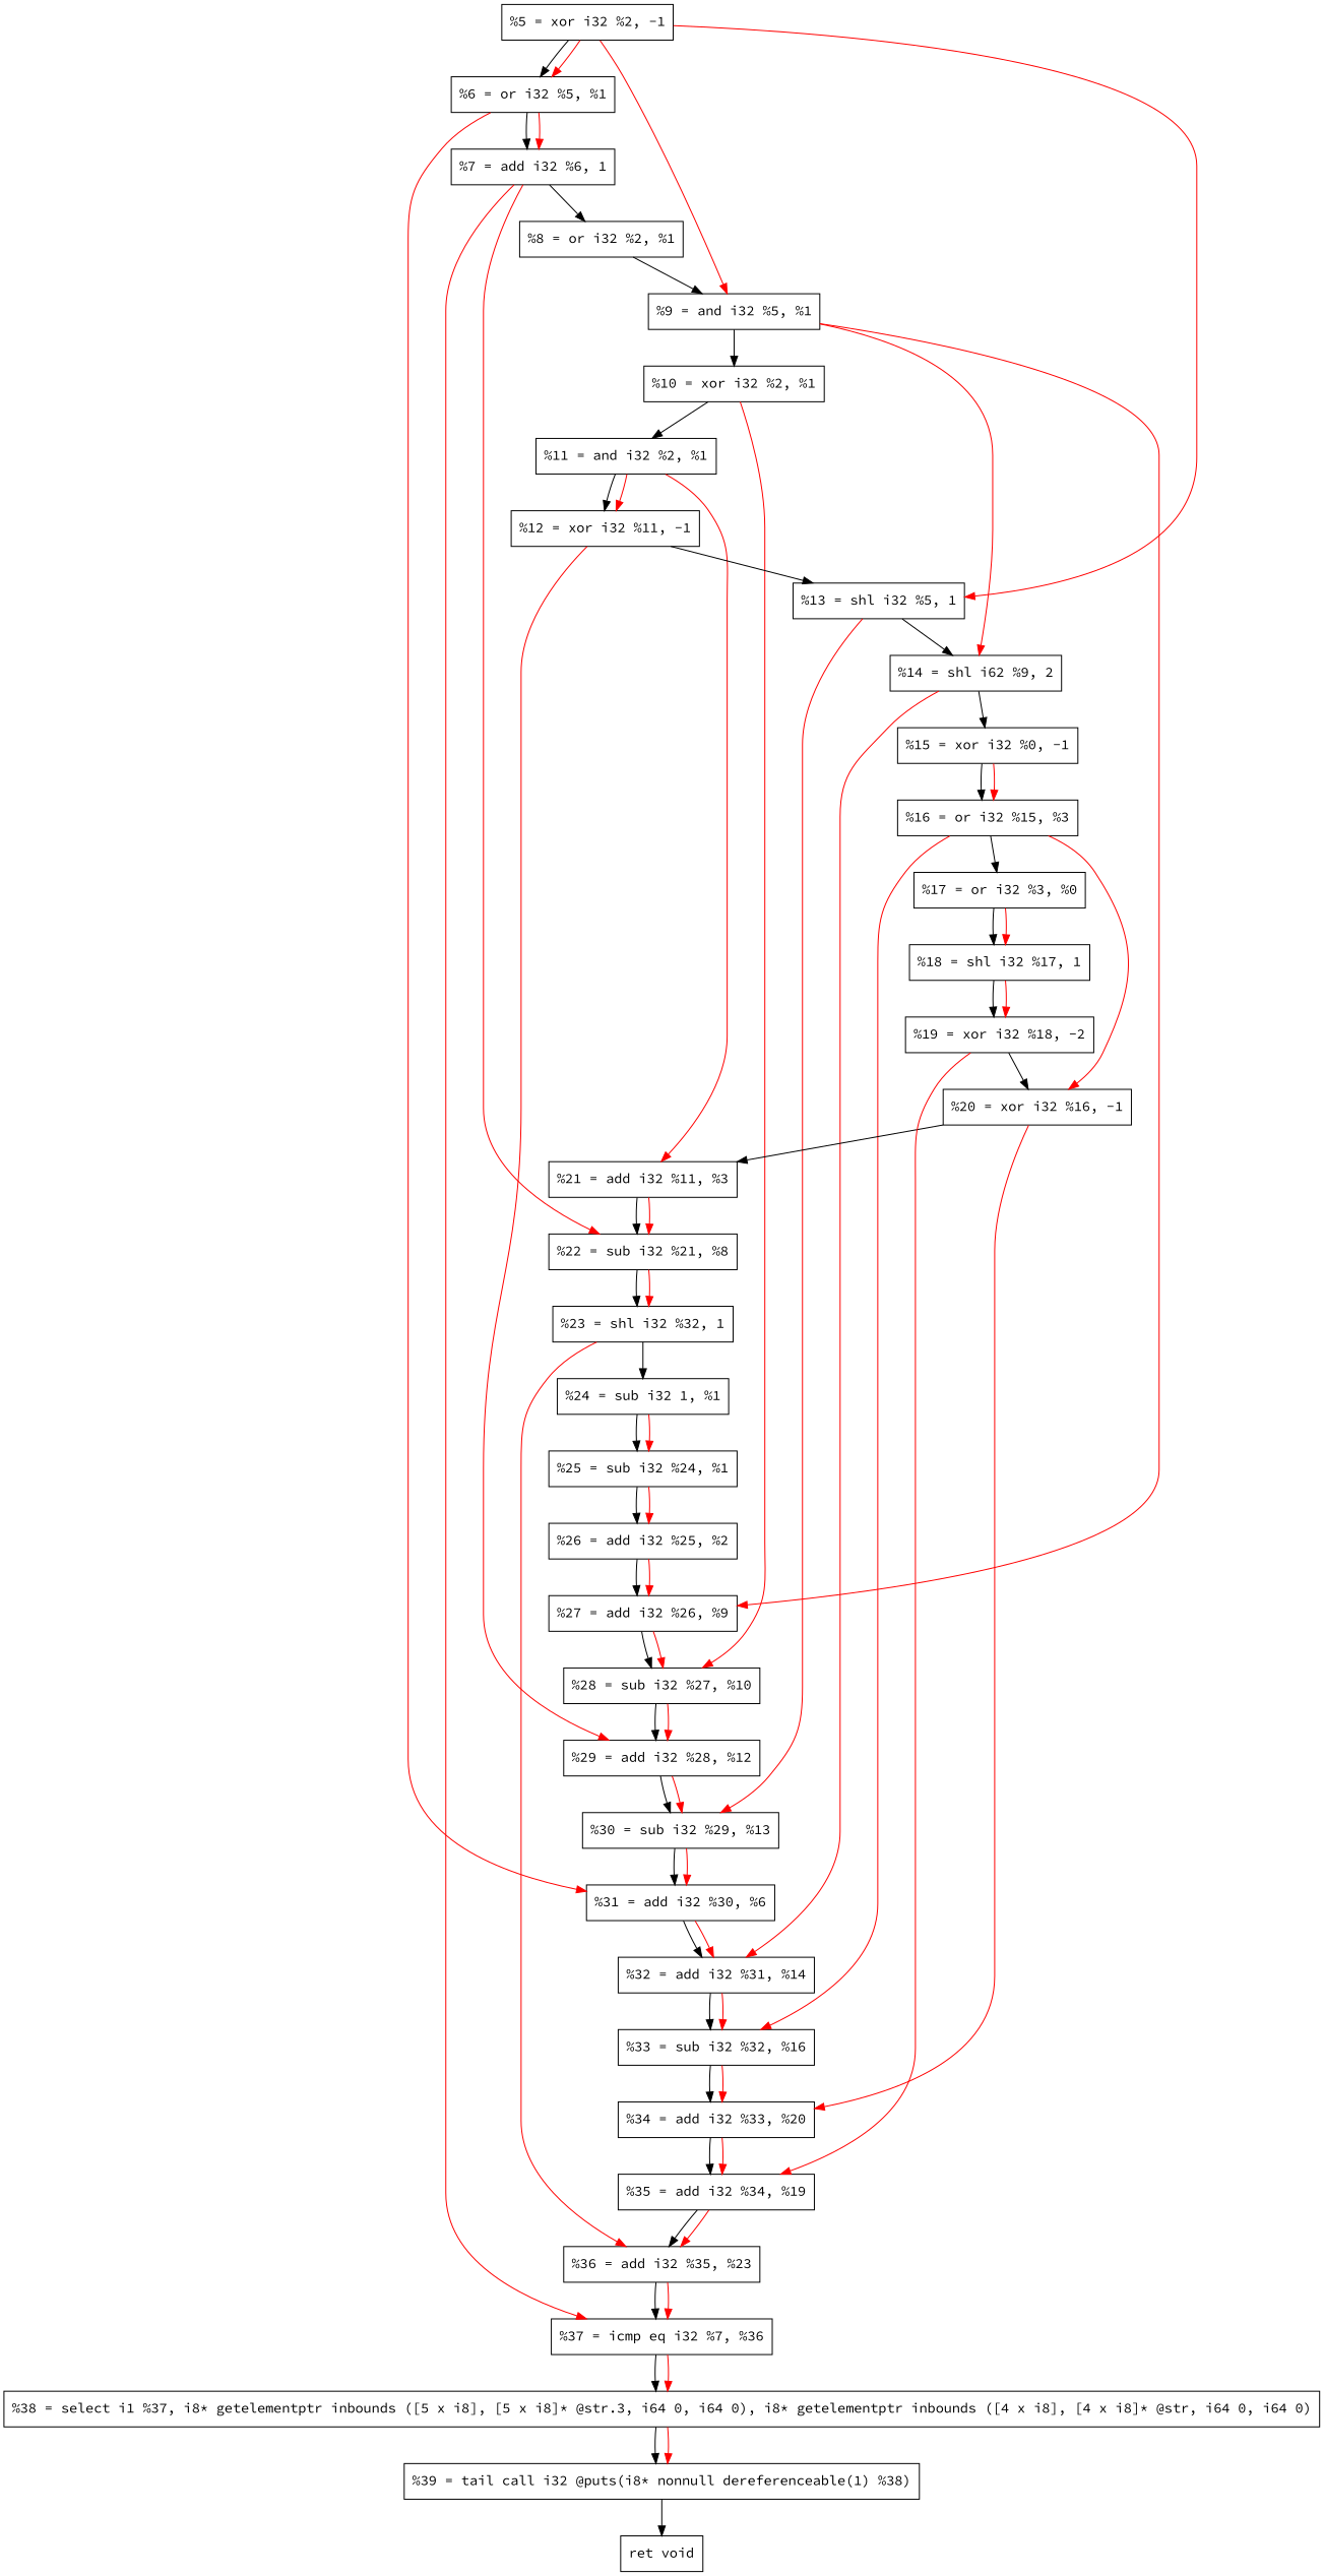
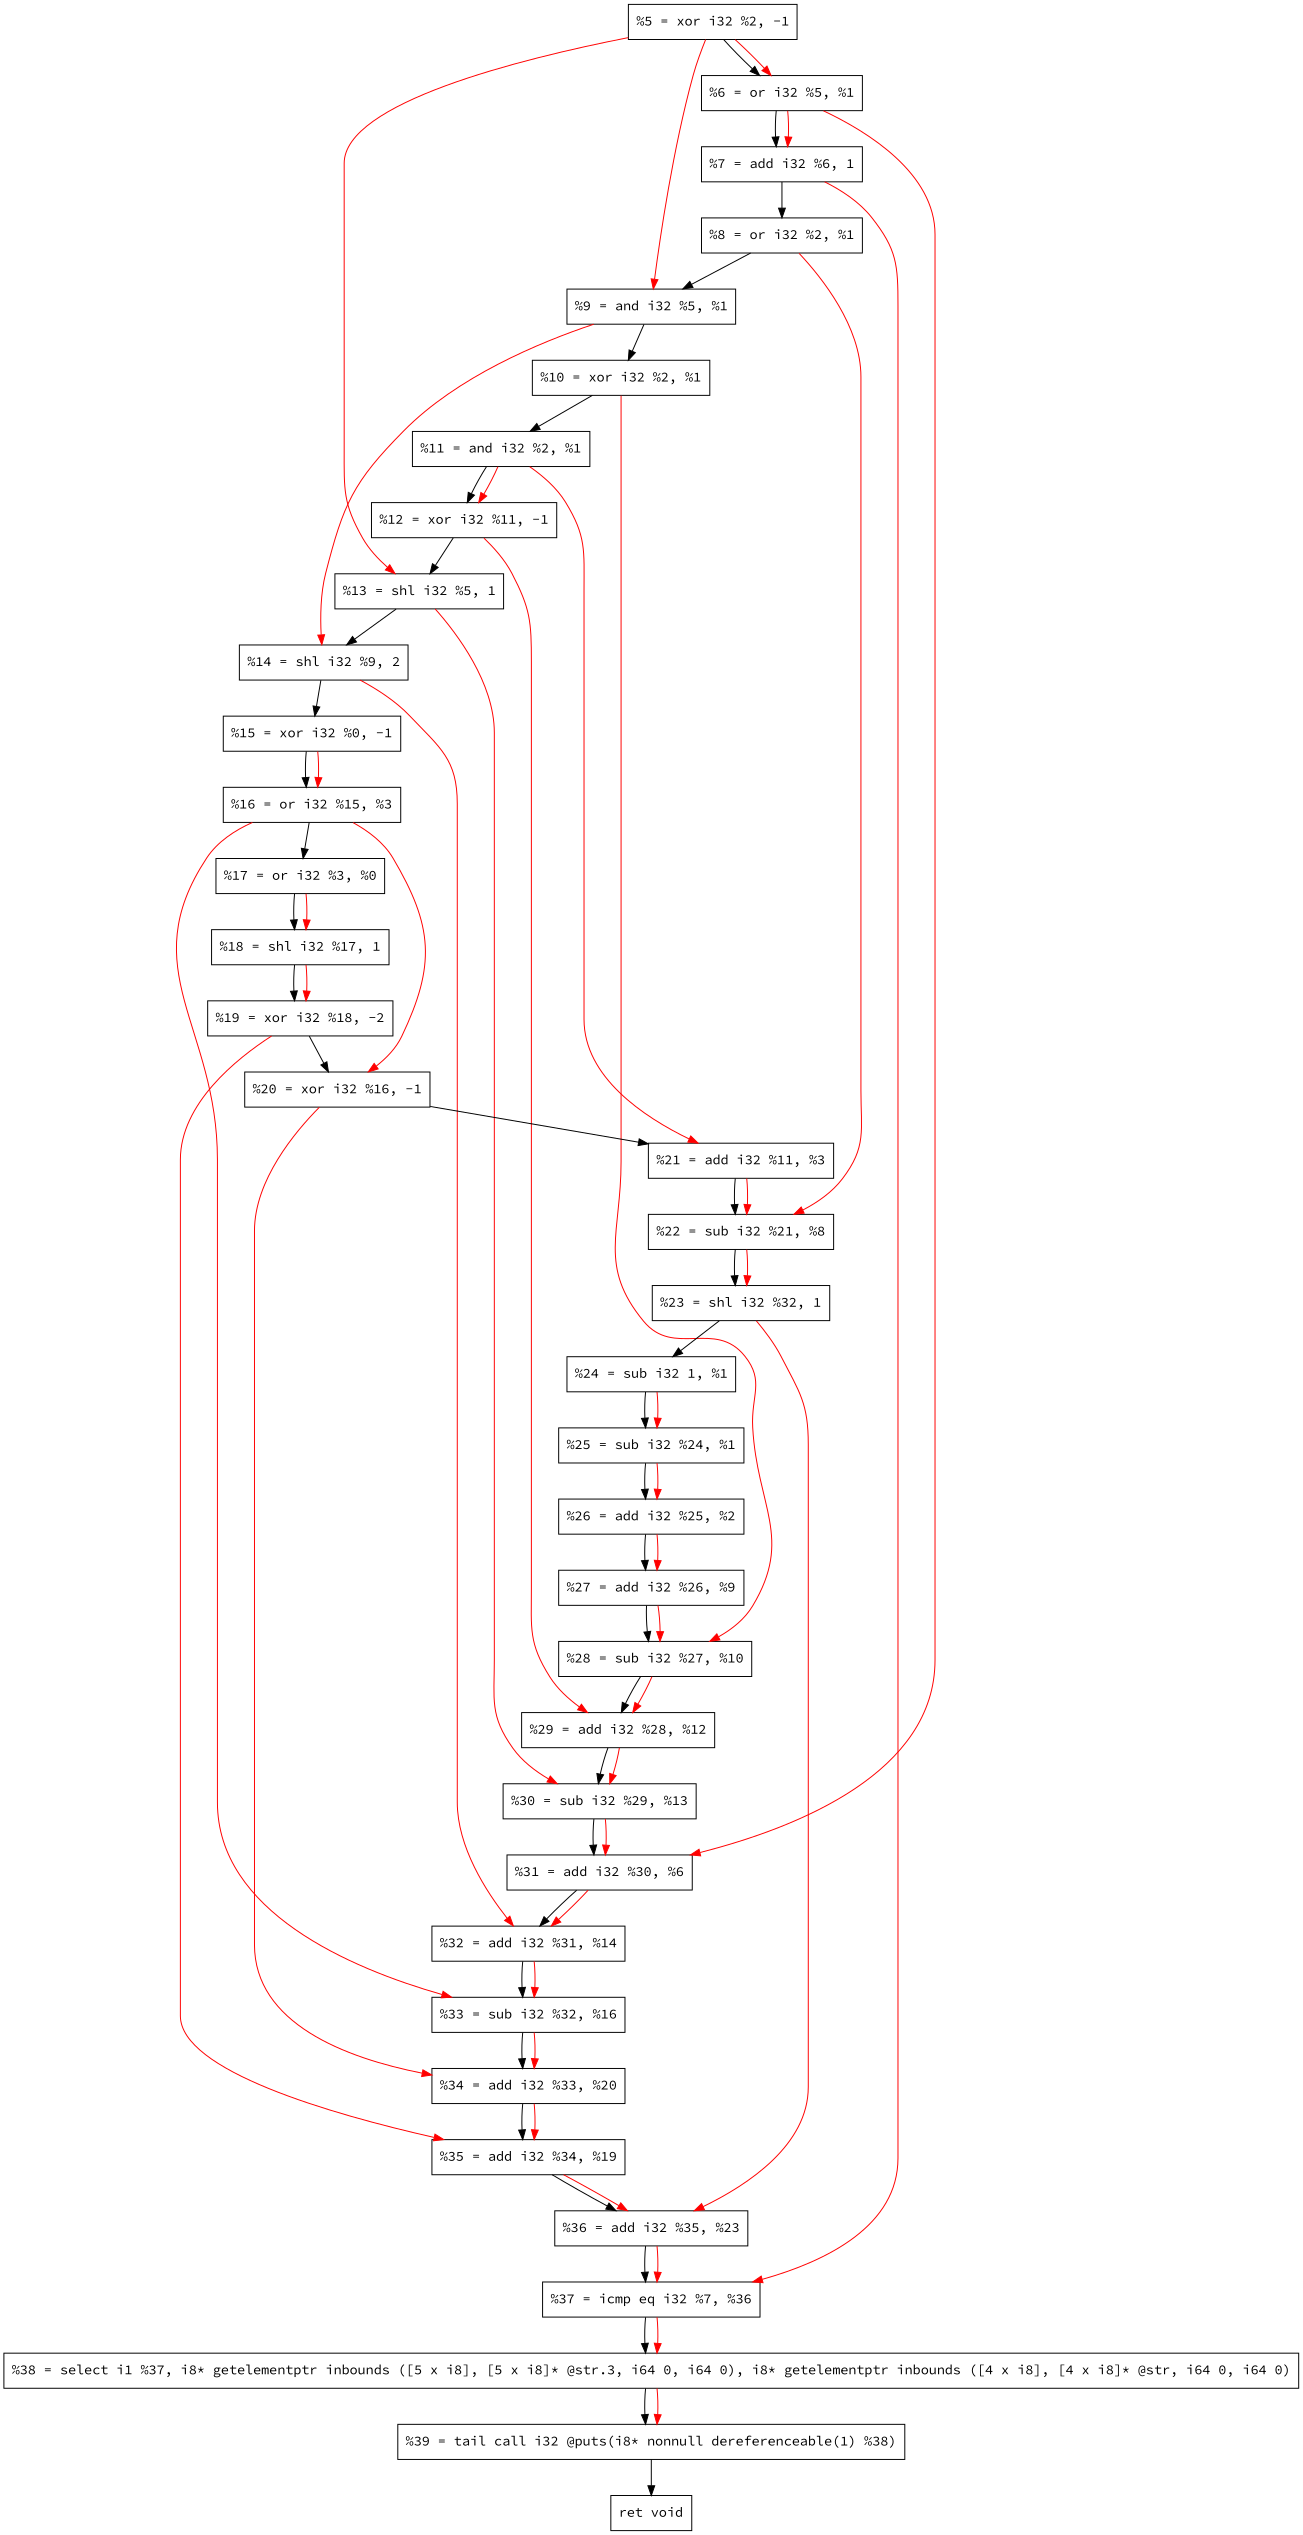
  digraph {
    fontname="Source Code Pro"
    node [fontname="Source Code Pro" shape=record]
    edge [fontname="Source Code Pro" color=red]
    n1 [label="  %5 = xor i32 %2, -1"]
    n2 [label="  %6 = or i32 %5, %1"]
    n3 [label="  %9 = and i32 %5, %1"]
    n4 [label="  %13 = shl i32 %5, 1"]
    n5 [label="  %7 = add i32 %6, 1"]
    n6 [label="  %31 = add i32 %30, %6"]
    n7 [label="  %10 = xor i32 %2, %1"]
-   n8 [label="%14 = shl i62 %9, 2"]
+   n8 [label="  %14 = shl i32 %9, 2"]
    n9 [label="  %27 = add i32 %26, %9"]
    n10 [label="  %30 = sub i32 %29, %13"]
    n11 [label="  %8 = or i32 %2, %1"]
    n12 [label="  %37 = icmp eq i32 %7, %36"]
    n13 [label="  %32 = add i32 %31, %14"]
    n14 [label="  %22 = sub i32 %21, %8"]
    n15 [label="  %38 = select i1 %37, i8* getelementptr inbounds ([5 x i8], [5 x i8]* @str.3, i64 0, i64 0), i8* getelementptr inbounds ([4 x i8], [4 x i8]* @str, i64 0, i64 0)"]
    n16 [label="%23 = shl i32 %32, 1"]
    n17 [label="  %11 = and i32 %2, %1"]
    n18 [label="  %28 = sub i32 %27, %10"]
    n19 [label="  %15 = xor i32 %0, -1"]
    n20 [label="  %12 = xor i32 %11, -1"]
    n21 [label="  %21 = add i32 %11, %3"]
    n22 [label="  %29 = add i32 %28, %12"]
    n23 [label="  %16 = or i32 %15, %3"]
    n24 [label="  %33 = sub i32 %32, %16"]
    n25 [label="  %17 = or i32 %3, %0"]
    n26 [label="  %20 = xor i32 %16, -1"]
    n27 [label="  %18 = shl i32 %17, 1"]
    n28 [label="  %34 = add i32 %33, %20"]
    n29 [label="  %19 = xor i32 %18, -2"]
    n30 [label="  %35 = add i32 %34, %19"]
    n31 [label="  %36 = add i32 %35, %23"]
    n32 [label="  %24 = sub i32 1, %1"]
    n33 [label="  %25 = sub i32 %24, %1"]
    n34 [label="  %26 = add i32 %25, %2"]
    n35 [label="  %39 = tail call i32 @puts(i8* nonnull dereferenceable(1) %38)"]
    n36 [label="  ret void"]
    n1 -> n2 [color=""]
    n1 -> n2
    n1 -> n3
    n1 -> n4
    n2 -> n5 [color=""]
    n2 -> n5
    n2 -> n6
    n3 -> n7 [color=""]
    n3 -> n8
-   n3 -> n9
    n4 -> n8 [color=""]
    n4 -> n10
    n5 -> n11 [color=""]
    n5 -> n12
    n6 -> n13 [color=""]
    n6 -> n13
    n7 -> n17 [color=""]
    n7 -> n18
    n8 -> n13
    n8 -> n19 [color=""]
    n9 -> n18 [color=""]
    n9 -> n18
    n10 -> n6 [color=""]
    n10 -> n6
    n11 -> n3 [color=""]
-   n5 -> n14
+   n11 -> n14
    n12 -> n15 [color=""]
    n12 -> n15
    n13 -> n24 [color=""]
    n13 -> n24
    n14 -> n16 [color=""]
    n14 -> n16
    n15 -> n35 [color=""]
    n15 -> n35
    n16 -> n31
    n16 -> n32 [color=""]
    n17 -> n20 [color=""]
    n17 -> n20
    n17 -> n21
    n18 -> n22 [color=""]
    n18 -> n22
    n19 -> n23 [color=""]
    n19 -> n23
    n20 -> n4 [color=""]
    n20 -> n22
    n21 -> n14 [color=""]
    n21 -> n14
    n22 -> n10 [color=""]
    n22 -> n10
    n23 -> n24
    n23 -> n25 [color=""]
    n23 -> n26
    n24 -> n28 [color=""]
    n24 -> n28
    n25 -> n27 [color=""]
    n25 -> n27
    n26 -> n21 [color=""]
    n26 -> n28
    n27 -> n29 [color=""]
    n27 -> n29
    n28 -> n30 [color=""]
    n28 -> n30
    n29 -> n26 [color=""]
    n29 -> n30
    n30 -> n31 [color=""]
    n30 -> n31
    n31 -> n12 [color=""]
    n31 -> n12
    n32 -> n33 [color=""]
    n32 -> n33
    n33 -> n34 [color=""]
    n33 -> n34
    n34 -> n9 [color=""]
    n34 -> n9
    n35 -> n36 [color=""]
  }
